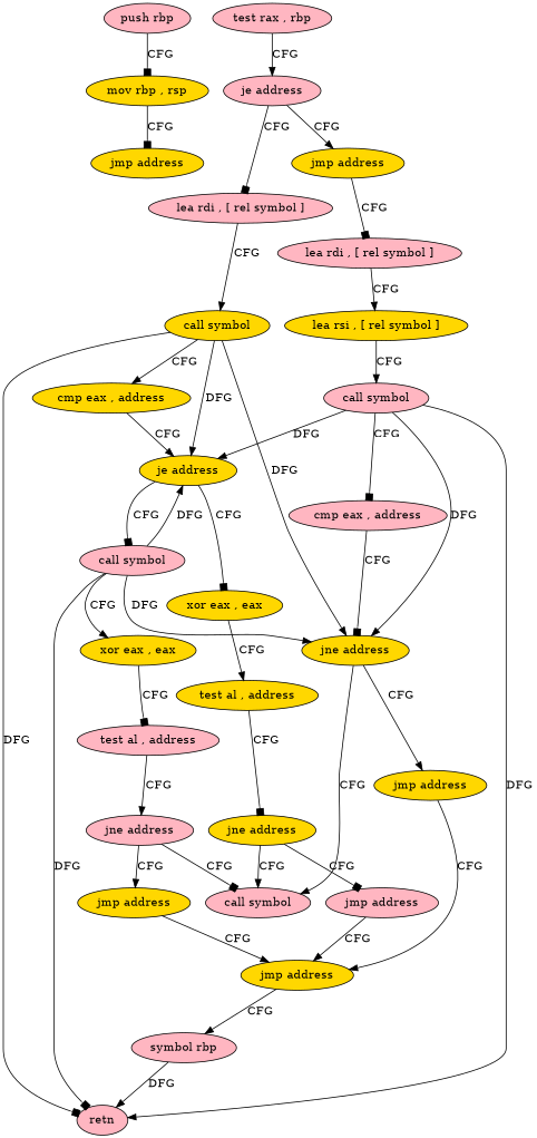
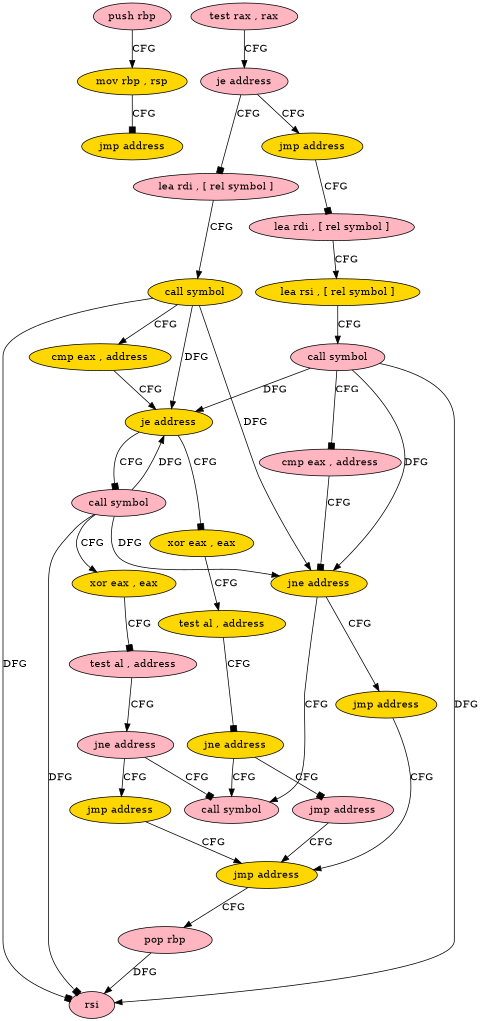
  digraph {
    node [fillcolor=gold style=filled]
    edge [arrowhead=normal]
    n1 [fillcolor=lightpink label="push rbp"]
    n2 [label="mov rbp , rsp"]
    n3 [label="jmp address"]
-   n4 [fillcolor=lightpink label="test rax , rbp"]
+   n4 [fillcolor=lightpink label="test rax , rax"]
    n5 [fillcolor=lightpink label="je address"]
    n6 [fillcolor=lightpink label="lea rdi , [ rel symbol ]"]
    n7 [label="jmp address"]
    n8 [label="call symbol"]
    n9 [fillcolor=lightpink label="lea rdi , [ rel symbol ]"]
    n10 [label="cmp eax , address"]
    n11 [label="je address"]
    n12 [label="jne address"]
-   n13 [fillcolor=lightpink label=retn]
+   n13 [fillcolor=lightpink label=rsi]
    n14 [label="lea rsi , [ rel symbol ]"]
    n15 [label="xor eax , eax"]
    n16 [fillcolor=lightpink label="call symbol"]
    n17 [fillcolor=lightpink label="call symbol"]
    n18 [label="jmp address"]
    n19 [label="test al , address"]
    n20 [label="xor eax , eax"]
    n21 [label="jne address"]
    n22 [fillcolor=lightpink label="test al , address"]
    n23 [fillcolor=lightpink label="call symbol"]
    n24 [fillcolor=lightpink label="jmp address"]
    n25 [label="jmp address"]
-   n26 [fillcolor=lightpink label="symbol rbp"]
+   n26 [fillcolor=lightpink label="pop rbp"]
    n27 [fillcolor=lightpink label="jne address"]
    n28 [label="jmp address"]
    n29 [fillcolor=lightpink label="cmp eax , address"]
-   n1 -> n2 [arrowhead=box label=CFG]
+   n1 -> n2 [label=CFG]
    n2 -> n3 [arrowhead=box label=CFG]
    n4 -> n5 [label=CFG]
    n5 -> n6 [arrowhead=box label=CFG]
    n5 -> n7 [label=CFG]
    n6 -> n8 [label=CFG]
    n7 -> n9 [arrowhead=box label=CFG]
    n8 -> n10 [label=CFG]
    n8 -> n11 [label=DFG]
    n8 -> n12 [label=DFG]
    n8 -> n13 [arrowhead=box label=DFG]
    n9 -> n14 [label=CFG]
    n10 -> n11 [label=CFG]
    n11 -> n15 [arrowhead=box label=CFG]
    n11 -> n16 [arrowhead=box label=CFG]
    n12 -> n17 [label=CFG]
    n12 -> n18 [label=CFG]
    n14 -> n23 [label=CFG]
    n15 -> n19 [label=CFG]
    n16 -> n11 [label=DFG]
    n16 -> n12 [label=DFG]
    n16 -> n13 [arrowhead=box label=DFG]
    n16 -> n20 [label=CFG]
    n18 -> n25 [label=CFG]
    n19 -> n21 [arrowhead=box label=CFG]
    n20 -> n22 [arrowhead=box label=CFG]
    n21 -> n17 [label=CFG]
    n21 -> n24 [arrowhead=box label=CFG]
    n22 -> n27 [label=CFG]
    n23 -> n11 [label=DFG]
    n23 -> n12 [label=DFG]
    n23 -> n13 [label=DFG]
    n23 -> n29 [arrowhead=box label=CFG]
    n24 -> n25 [label=CFG]
    n25 -> n26 [label=CFG]
    n26 -> n13 [label=DFG]
    n27 -> n17 [arrowhead=box label=CFG]
    n27 -> n28 [label=CFG]
    n28 -> n25 [label=CFG]
    n29 -> n12 [arrowhead=box label=CFG]
  }
